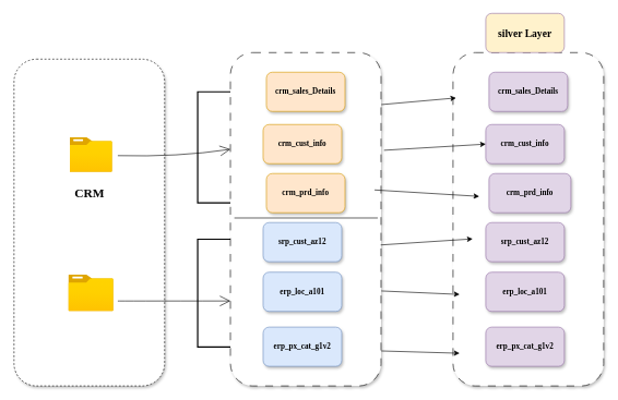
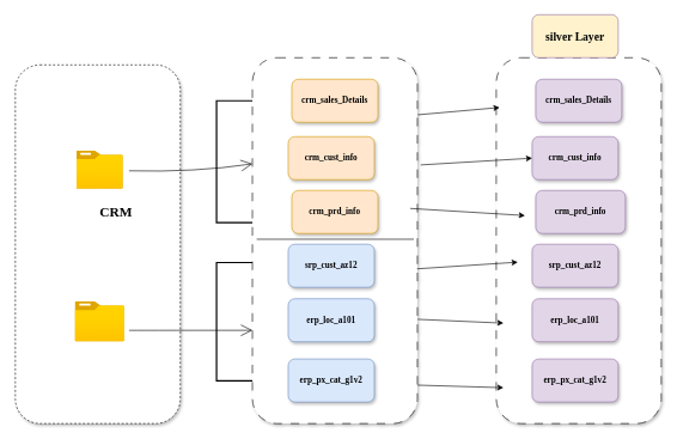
  <mxCell id="0" />
  <mxCell id="1" parent="0" />
  <mxCell id="2" value="" style="rounded=1;whiteSpace=wrap;html=1;fontFamily=Architects Daughter;fontSource=https%3A%2F%2Ffonts.googleapis.com%2Fcss%3Ffamily%3DArchitects%2BDaughter;gradientColor=none;labelBackgroundColor=none;glass=0;shadow=1;dashed=1;" parent="1" vertex="1"><mxGeometry x="20.5" y="90" width="230" height="500" as="geometry" /></mxCell>
  <mxCell id="3" value="" style="image;aspect=fixed;html=1;points=[];align=center;fontSize=12;image=img/lib/azure2/general/Folder_Blank.svg;fontFamily=Architects Daughter;fontSource=https%3A%2F%2Ffonts.googleapis.com%2Fcss%3Ffamily%3DArchitects%2BDaughter;" parent="1" vertex="1"><mxGeometry x="105.5" y="210" width="65.5" height="53.16" as="geometry" /></mxCell>
  <mxCell id="4" value="" style="image;aspect=fixed;html=1;points=[];align=center;fontSize=12;image=img/lib/azure2/general/Folder_Blank.svg;fontFamily=Architects Daughter;fontSource=https%3A%2F%2Ffonts.googleapis.com%2Fcss%3Ffamily%3DArchitects%2BDaughter;" parent="1" vertex="1"><mxGeometry x="103.75" y="420" width="69" height="56.0" as="geometry" /></mxCell>
- <mxCell id="5" value="CRM" style="text;html=1;align=center;verticalAlign=middle;whiteSpace=wrap;rounded=0;fontFamily=Architects Daughter;fontSource=https%3A%2F%2Ffonts.googleapis.com%2Fcss%3Ffamily%3DArchitects%2BDaughter;fontStyle=1;fontSize=19;" parent="1" vertex="1"><mxGeometry x="105.5" y="280" width="60" height="30" as="geometry" /></mxCell>
+ <mxCell id="5" value="CRM" style="text;html=1;align=center;verticalAlign=middle;whiteSpace=wrap;rounded=0;fontFamily=Architects Daughter;fontSource=https%3A%2F%2Ffonts.googleapis.com%2Fcss%3Ffamily%3DArchitects%2BDaughter;fontStyle=1;fontSize=19;" parent="1" vertex="1"><mxGeometry x="130.5" y="280" width="60" height="30" as="geometry" /></mxCell>
  <mxCell id="6" value="" style="rounded=1;whiteSpace=wrap;html=1;fontFamily=Architects Daughter;fontSource=https%3A%2F%2Ffonts.googleapis.com%2Fcss%3Ffamily%3DArchitects%2BDaughter;gradientColor=none;labelBackgroundColor=none;glass=0;shadow=1;dashed=1;dashPattern=12 12;" parent="1" vertex="1"><mxGeometry y="80" width="230" height="510" as="geometry" x="351" /></mxCell>
  <mxCell id="7" value="&lt;div&gt;&lt;b&gt;crm_cust_info&lt;/b&gt;&lt;/div&gt;" style="rounded=1;whiteSpace=wrap;html=1;fontFamily=Architects Daughter;fontSource=https%3A%2F%2Ffonts.googleapis.com%2Fcss%3Ffamily%3DArchitects%2BDaughter;shadow=1;fillColor=#ffe6cc;strokeColor=#d79b00;" parent="1" vertex="1"><mxGeometry x="401" y="190" width="120" height="60" as="geometry" /></mxCell>
  <mxCell id="8" value="&lt;b&gt;crm_sales_Details&lt;/b&gt;" style="rounded=1;whiteSpace=wrap;html=1;fontFamily=Architects Daughter;fontSource=https%3A%2F%2Ffonts.googleapis.com%2Fcss%3Ffamily%3DArchitects%2BDaughter;glass=0;shadow=1;strokeColor=#d79b00;fillColor=#ffe6cc;" parent="1" vertex="1"><mxGeometry x="406" y="110" width="120" height="60" as="geometry" /></mxCell>
  <mxCell id="9" value="&lt;b&gt;crm_prd_info&lt;/b&gt;" style="rounded=1;whiteSpace=wrap;html=1;fontFamily=Architects Daughter;fontSource=https%3A%2F%2Ffonts.googleapis.com%2Fcss%3Ffamily%3DArchitects%2BDaughter;shadow=1;fillColor=#ffe6cc;strokeColor=#d79b00;" parent="1" vertex="1"><mxGeometry x="406" y="265" width="120" height="60" as="geometry" /></mxCell>
  <mxCell id="10" value="&lt;b&gt;srp_cust_az12&lt;/b&gt;" style="rounded=1;whiteSpace=wrap;html=1;fontFamily=Architects Daughter;fontSource=https%3A%2F%2Ffonts.googleapis.com%2Fcss%3Ffamily%3DArchitects%2BDaughter;shadow=1;fillColor=#dae8fc;strokeColor=#6c8ebf;" parent="1" vertex="1"><mxGeometry x="401" y="340" width="120" height="60" as="geometry" /></mxCell>
  <mxCell id="11" value="&lt;b&gt;erp_loc_a101&lt;/b&gt;" style="rounded=1;whiteSpace=wrap;html=1;fontFamily=Architects Daughter;fontSource=https%3A%2F%2Ffonts.googleapis.com%2Fcss%3Ffamily%3DArchitects%2BDaughter;shadow=1;fillColor=#dae8fc;strokeColor=#6c8ebf;" parent="1" vertex="1"><mxGeometry x="401" y="416" width="120" height="60" as="geometry" /></mxCell>
  <mxCell id="12" value="&lt;b&gt;erp_px_cat_g1v2&lt;/b&gt;" style="rounded=1;whiteSpace=wrap;html=1;fontFamily=Architects Daughter;fontSource=https%3A%2F%2Ffonts.googleapis.com%2Fcss%3Ffamily%3DArchitects%2BDaughter;shadow=1;fillColor=#dae8fc;strokeColor=#6c8ebf;" parent="1" vertex="1"><mxGeometry x="401" y="500" width="120" height="60" as="geometry" /></mxCell>
  <mxCell id="13" style="edgeStyle=none;curved=1;rounded=0;orthogonalLoop=1;jettySize=auto;html=1;entryX=0;entryY=0.29;entryDx=0;entryDy=0;entryPerimeter=0;fontFamily=Architects Daughter;fontSource=https%3A%2F%2Ffonts.googleapis.com%2Fcss%3Ffamily%3DArchitects%2BDaughter;fontSize=16;startSize=14;endArrow=open;endSize=14;sourcePerimeterSpacing=8;targetPerimeterSpacing=8;" parent="1" source="3" target="6" edge="1"><mxGeometry relative="1" as="geometry"><Array as="points"><mxPoint x="271" y="240" /></Array></mxGeometry></mxCell>
  <mxCell id="14" value="" style="strokeWidth=2;html=1;shape=mxgraph.flowchart.annotation_1;align=left;pointerEvents=1;fontFamily=Architects Daughter;fontSource=https%3A%2F%2Ffonts.googleapis.com%2Fcss%3Ffamily%3DArchitects%2BDaughter;" parent="1" vertex="1"><mxGeometry x="301" y="140" width="50" height="170" as="geometry" /></mxCell>
  <mxCell id="15" style="edgeStyle=none;curved=1;rounded=0;orthogonalLoop=1;jettySize=auto;html=1;entryX=1.04;entryY=0.427;entryDx=0;entryDy=0;entryPerimeter=0;fontFamily=Architects Daughter;fontSource=https%3A%2F%2Ffonts.googleapis.com%2Fcss%3Ffamily%3DArchitects%2BDaughter;fontSize=16;startSize=14;endArrow=open;endSize=14;sourcePerimeterSpacing=8;targetPerimeterSpacing=8;" parent="1" edge="1"><mxGeometry relative="1" as="geometry"><mxPoint x="179" y="460.05" as="sourcePoint" /><mxPoint y="460.005" as="targetPoint" x="351" /></mxGeometry></mxCell>
  <mxCell id="16" value="" style="strokeWidth=2;html=1;shape=mxgraph.flowchart.annotation_1;align=left;pointerEvents=1;fontFamily=Architects Daughter;fontSource=https%3A%2F%2Ffonts.googleapis.com%2Fcss%3Ffamily%3DArchitects%2BDaughter;" parent="1" vertex="1"><mxGeometry x="301" y="365.5" width="50" height="165" as="geometry" /></mxCell>
  <mxCell id="17" value="" style="rounded=1;whiteSpace=wrap;html=1;fontFamily=Architects Daughter;fontSource=https%3A%2F%2Ffonts.googleapis.com%2Fcss%3Ffamily%3DArchitects%2BDaughter;gradientColor=none;labelBackgroundColor=none;glass=0;shadow=1;dashed=1;dashPattern=12 12;" parent="1" vertex="1"><mxGeometry x="691" y="80" width="230" height="510" as="geometry" /></mxCell>
  <mxCell id="18" value="&lt;div&gt;&lt;b&gt;crm_cust_info&lt;/b&gt;&lt;/div&gt;" style="rounded=1;whiteSpace=wrap;html=1;fontFamily=Architects Daughter;fontSource=https%3A%2F%2Ffonts.googleapis.com%2Fcss%3Ffamily%3DArchitects%2BDaughter;shadow=1;fillColor=#e1d5e7;strokeColor=#9673a6;" parent="1" vertex="1"><mxGeometry x="741" y="190" width="120" height="60" as="geometry" /></mxCell>
  <mxCell id="19" value="&lt;b&gt;&lt;font style=&quot;font-size: 16px;&quot;&gt;silver Layer&lt;/font&gt;&lt;/b&gt;" style="rounded=1;whiteSpace=wrap;html=1;fontFamily=Architects Daughter;fontSource=https%3A%2F%2Ffonts.googleapis.com%2Fcss%3Ffamily%3DArchitects%2BDaughter;fillColor=#fff2cc;strokeColor=#9673a6;" parent="1" vertex="1"><mxGeometry x="741" y="20" width="120" height="60" as="geometry" /></mxCell>
  <mxCell id="20" value="&lt;b&gt;crm_sales_Details&lt;/b&gt;" style="rounded=1;whiteSpace=wrap;html=1;fontFamily=Architects Daughter;fontSource=https%3A%2F%2Ffonts.googleapis.com%2Fcss%3Ffamily%3DArchitects%2BDaughter;glass=0;shadow=1;strokeColor=#9673a6;fillColor=#e1d5e7;" parent="1" vertex="1"><mxGeometry x="746" y="110" width="120" height="60" as="geometry" /></mxCell>
  <mxCell id="21" value="&lt;b&gt;crm_prd_info&lt;/b&gt;" style="rounded=1;whiteSpace=wrap;html=1;fontFamily=Architects Daughter;fontSource=https%3A%2F%2Ffonts.googleapis.com%2Fcss%3Ffamily%3DArchitects%2BDaughter;shadow=1;fillColor=#e1d5e7;strokeColor=#9673a6;" parent="1" vertex="1"><mxGeometry x="746" y="265" width="125" height="60" as="geometry" /></mxCell>
  <mxCell id="22" value="&lt;b&gt;srp_cust_az12&lt;/b&gt;" style="rounded=1;whiteSpace=wrap;html=1;fontFamily=Architects Daughter;fontSource=https%3A%2F%2Ffonts.googleapis.com%2Fcss%3Ffamily%3DArchitects%2BDaughter;shadow=1;fillColor=#e1d5e7;strokeColor=#9673a6;" parent="1" vertex="1"><mxGeometry x="741" y="340" width="120" height="60" as="geometry" /></mxCell>
  <mxCell id="23" value="&lt;b&gt;erp_loc_a101&lt;/b&gt;" style="rounded=1;whiteSpace=wrap;html=1;fontFamily=Architects Daughter;fontSource=https%3A%2F%2Ffonts.googleapis.com%2Fcss%3Ffamily%3DArchitects%2BDaughter;shadow=1;fillColor=#e1d5e7;strokeColor=#9673a6;" parent="1" vertex="1"><mxGeometry x="741" y="416" width="120" height="60" as="geometry" /></mxCell>
  <mxCell id="24" value="&lt;b&gt;erp_px_cat_g1v2&lt;/b&gt;" style="rounded=1;whiteSpace=wrap;html=1;fontFamily=Architects Daughter;fontSource=https%3A%2F%2Ffonts.googleapis.com%2Fcss%3Ffamily%3DArchitects%2BDaughter;shadow=1;fillColor=#e1d5e7;strokeColor=#9673a6;" parent="1" vertex="1"><mxGeometry x="741" y="500" width="120" height="60" as="geometry" /></mxCell>
  <mxCell id="25" value="" style="line;strokeWidth=1;rotatable=0;dashed=0;labelPosition=right;align=left;verticalAlign=middle;spacingTop=0;spacingLeft=6;points=[];portConstraint=eastwest;" parent="1" vertex="1"><mxGeometry x="357" y="323" width="219" height="20" as="geometry" /></mxCell>
  <mxCell id="26" value="" style="endArrow=classic;html=1;rounded=0;entryX=0.02;entryY=0.136;entryDx=0;entryDy=0;entryPerimeter=0;exitX=1.002;exitY=0.156;exitDx=0;exitDy=0;exitPerimeter=0;" parent="1" source="6" target="17" edge="1"><mxGeometry width="50" height="50" relative="1" as="geometry"><mxPoint x="591" y="160" as="sourcePoint" /><mxPoint x="651" y="170" as="targetPoint" /></mxGeometry></mxCell>
  <mxCell id="27" value="" style="endArrow=classic;html=1;rounded=0;entryX=0;entryY=0.137;entryDx=0;entryDy=0;entryPerimeter=0;exitX=1.02;exitY=0.293;exitDx=0;exitDy=0;exitPerimeter=0;" parent="1" source="6" edge="1"><mxGeometry width="50" height="50" relative="1" as="geometry"><mxPoint x="641" y="230" as="sourcePoint" /><mxPoint x="741" y="220" as="targetPoint" /></mxGeometry></mxCell>
  <mxCell id="28" value="" style="endArrow=classic;html=1;rounded=0;entryX=0;entryY=0.137;entryDx=0;entryDy=0;entryPerimeter=0;exitX=0.957;exitY=0.412;exitDx=0;exitDy=0;exitPerimeter=0;" parent="1" source="6" edge="1"><mxGeometry width="50" height="50" relative="1" as="geometry"><mxPoint x="631" y="310" as="sourcePoint" /><mxPoint x="731" y="300" as="targetPoint" /></mxGeometry></mxCell>
  <mxCell id="29" value="" style="endArrow=classic;html=1;rounded=0;entryX=0;entryY=0.137;entryDx=0;entryDy=0;entryPerimeter=0;exitX=0.998;exitY=0.577;exitDx=0;exitDy=0;exitPerimeter=0;" parent="1" source="6" edge="1"><mxGeometry width="50" height="50" relative="1" as="geometry"><mxPoint x="621" y="375" as="sourcePoint" /><mxPoint x="721" y="365" as="targetPoint" /></mxGeometry></mxCell>
  <mxCell id="30" value="" style="endArrow=classic;html=1;rounded=0;entryX=0;entryY=0.137;entryDx=0;entryDy=0;entryPerimeter=0;exitX=1.002;exitY=0.715;exitDx=0;exitDy=0;exitPerimeter=0;" parent="1" source="6" edge="1"><mxGeometry width="50" height="50" relative="1" as="geometry"><mxPoint x="601" y="460" as="sourcePoint" /><mxPoint x="701" y="450" as="targetPoint" /></mxGeometry></mxCell>
  <mxCell id="31" value="" style="endArrow=classic;html=1;rounded=0;entryX=0;entryY=0.137;entryDx=0;entryDy=0;entryPerimeter=0;exitX=1.002;exitY=0.895;exitDx=0;exitDy=0;exitPerimeter=0;" parent="1" source="6" edge="1"><mxGeometry width="50" height="50" relative="1" as="geometry"><mxPoint x="601" y="550" as="sourcePoint" /><mxPoint x="701" y="540" as="targetPoint" /></mxGeometry></mxCell>
